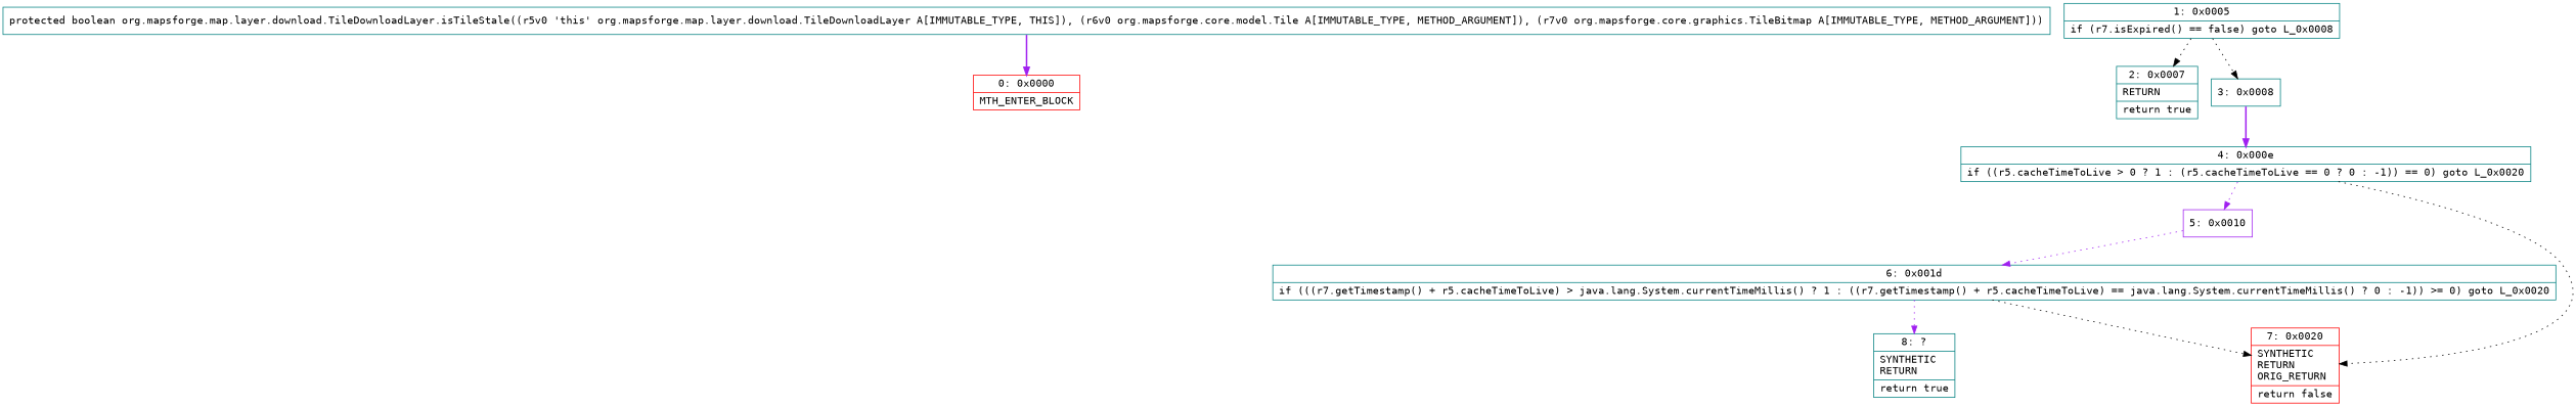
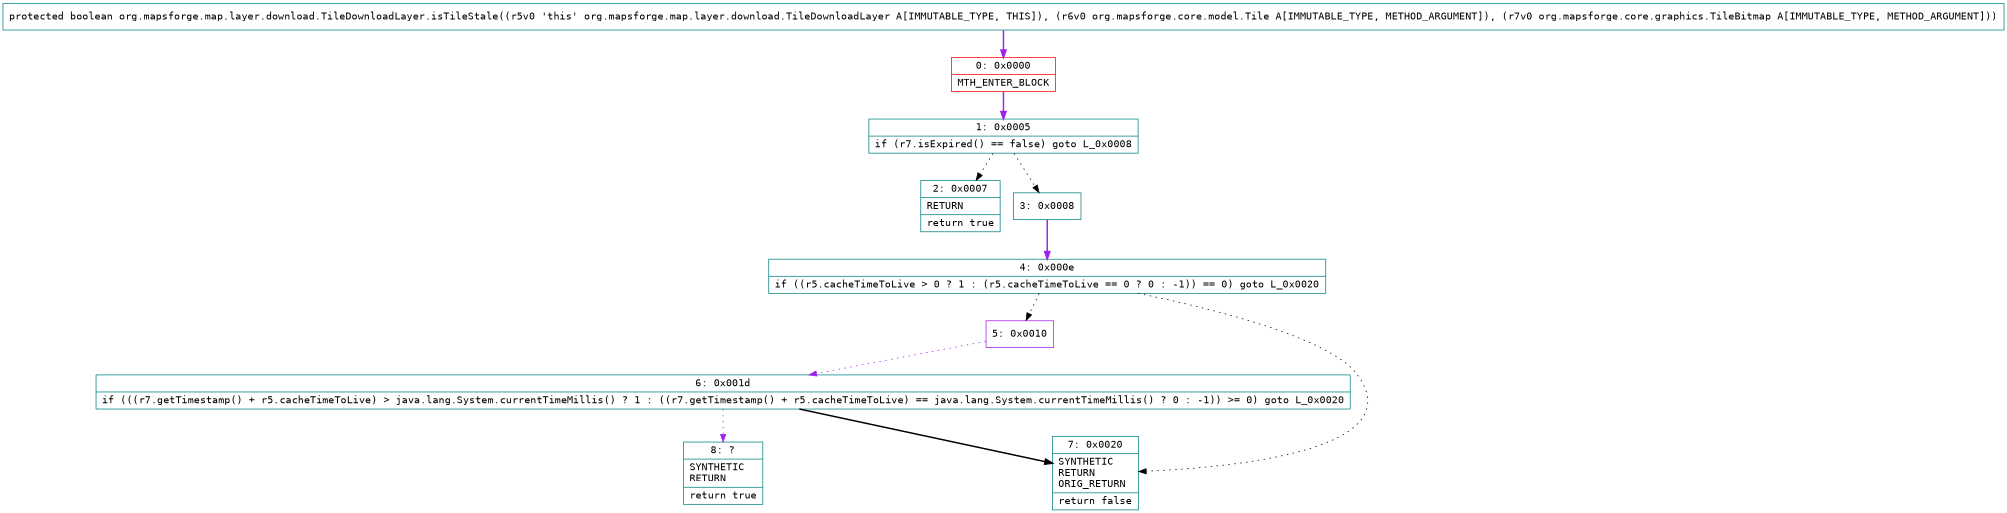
  digraph {
    fontname="DejaVu Sans Mono"
    node [color=teal fontname="DejaVu Sans Mono" shape=record]
    edge [color=purple fontname="DejaVu Sans Mono" style=dotted]
    n1 [color=red label="{0\:\ 0x0000|MTH_ENTER_BLOCK\l}"]
    n2 [label="{1\:\ 0x0005|if (r7.isExpired() == false) goto L_0x0008\l}"]
    n3 [label="{2\:\ 0x0007|RETURN\l|return true\l}"]
    n4 [label="{3\:\ 0x0008}"]
    n5 [label="{4\:\ 0x000e|if ((r5.cacheTimeToLive \> 0 ? 1 : (r5.cacheTimeToLive == 0 ? 0 : \-1)) == 0) goto L_0x0020\l}"]
    n6 [color=purple label="{5\:\ 0x0010}"]
-   n7 [color=red label="{7\:\ 0x0020|SYNTHETIC\lRETURN\lORIG_RETURN\l|return false\l}"]
+   n7 [label="{7\:\ 0x0020|SYNTHETIC\lRETURN\lORIG_RETURN\l|return false\l}"]
    n8 [label="{6\:\ 0x001d|if (((r7.getTimestamp() + r5.cacheTimeToLive) \> java.lang.System.currentTimeMillis() ? 1 : ((r7.getTimestamp() + r5.cacheTimeToLive) == java.lang.System.currentTimeMillis() ? 0 : \-1)) \>= 0) goto L_0x0020\l}"]
    n9 [label="{8\:\ ?|SYNTHETIC\lRETURN\l|return true\l}"]
    n10 [label="{protected boolean org.mapsforge.map.layer.download.TileDownloadLayer.isTileStale((r5v0 'this' org.mapsforge.map.layer.download.TileDownloadLayer A[IMMUTABLE_TYPE, THIS]), (r6v0 org.mapsforge.core.model.Tile A[IMMUTABLE_TYPE, METHOD_ARGUMENT]), (r7v0 org.mapsforge.core.graphics.TileBitmap A[IMMUTABLE_TYPE, METHOD_ARGUMENT])) }"]
+   n1 -> n2 [style=bold]
    n2 -> n3 [color=black]
    n2 -> n4 [color=black]
    n4 -> n5 [style=bold]
-   n5 -> n6
+   n5 -> n6 [color=black]
    n5 -> n7 [color=black]
    n6 -> n8
-   n8 -> n7 [color=black]
+   n8 -> n7 [color=black style=bold]
    n8 -> n9
    n10 -> n1 [style=bold]
  }
